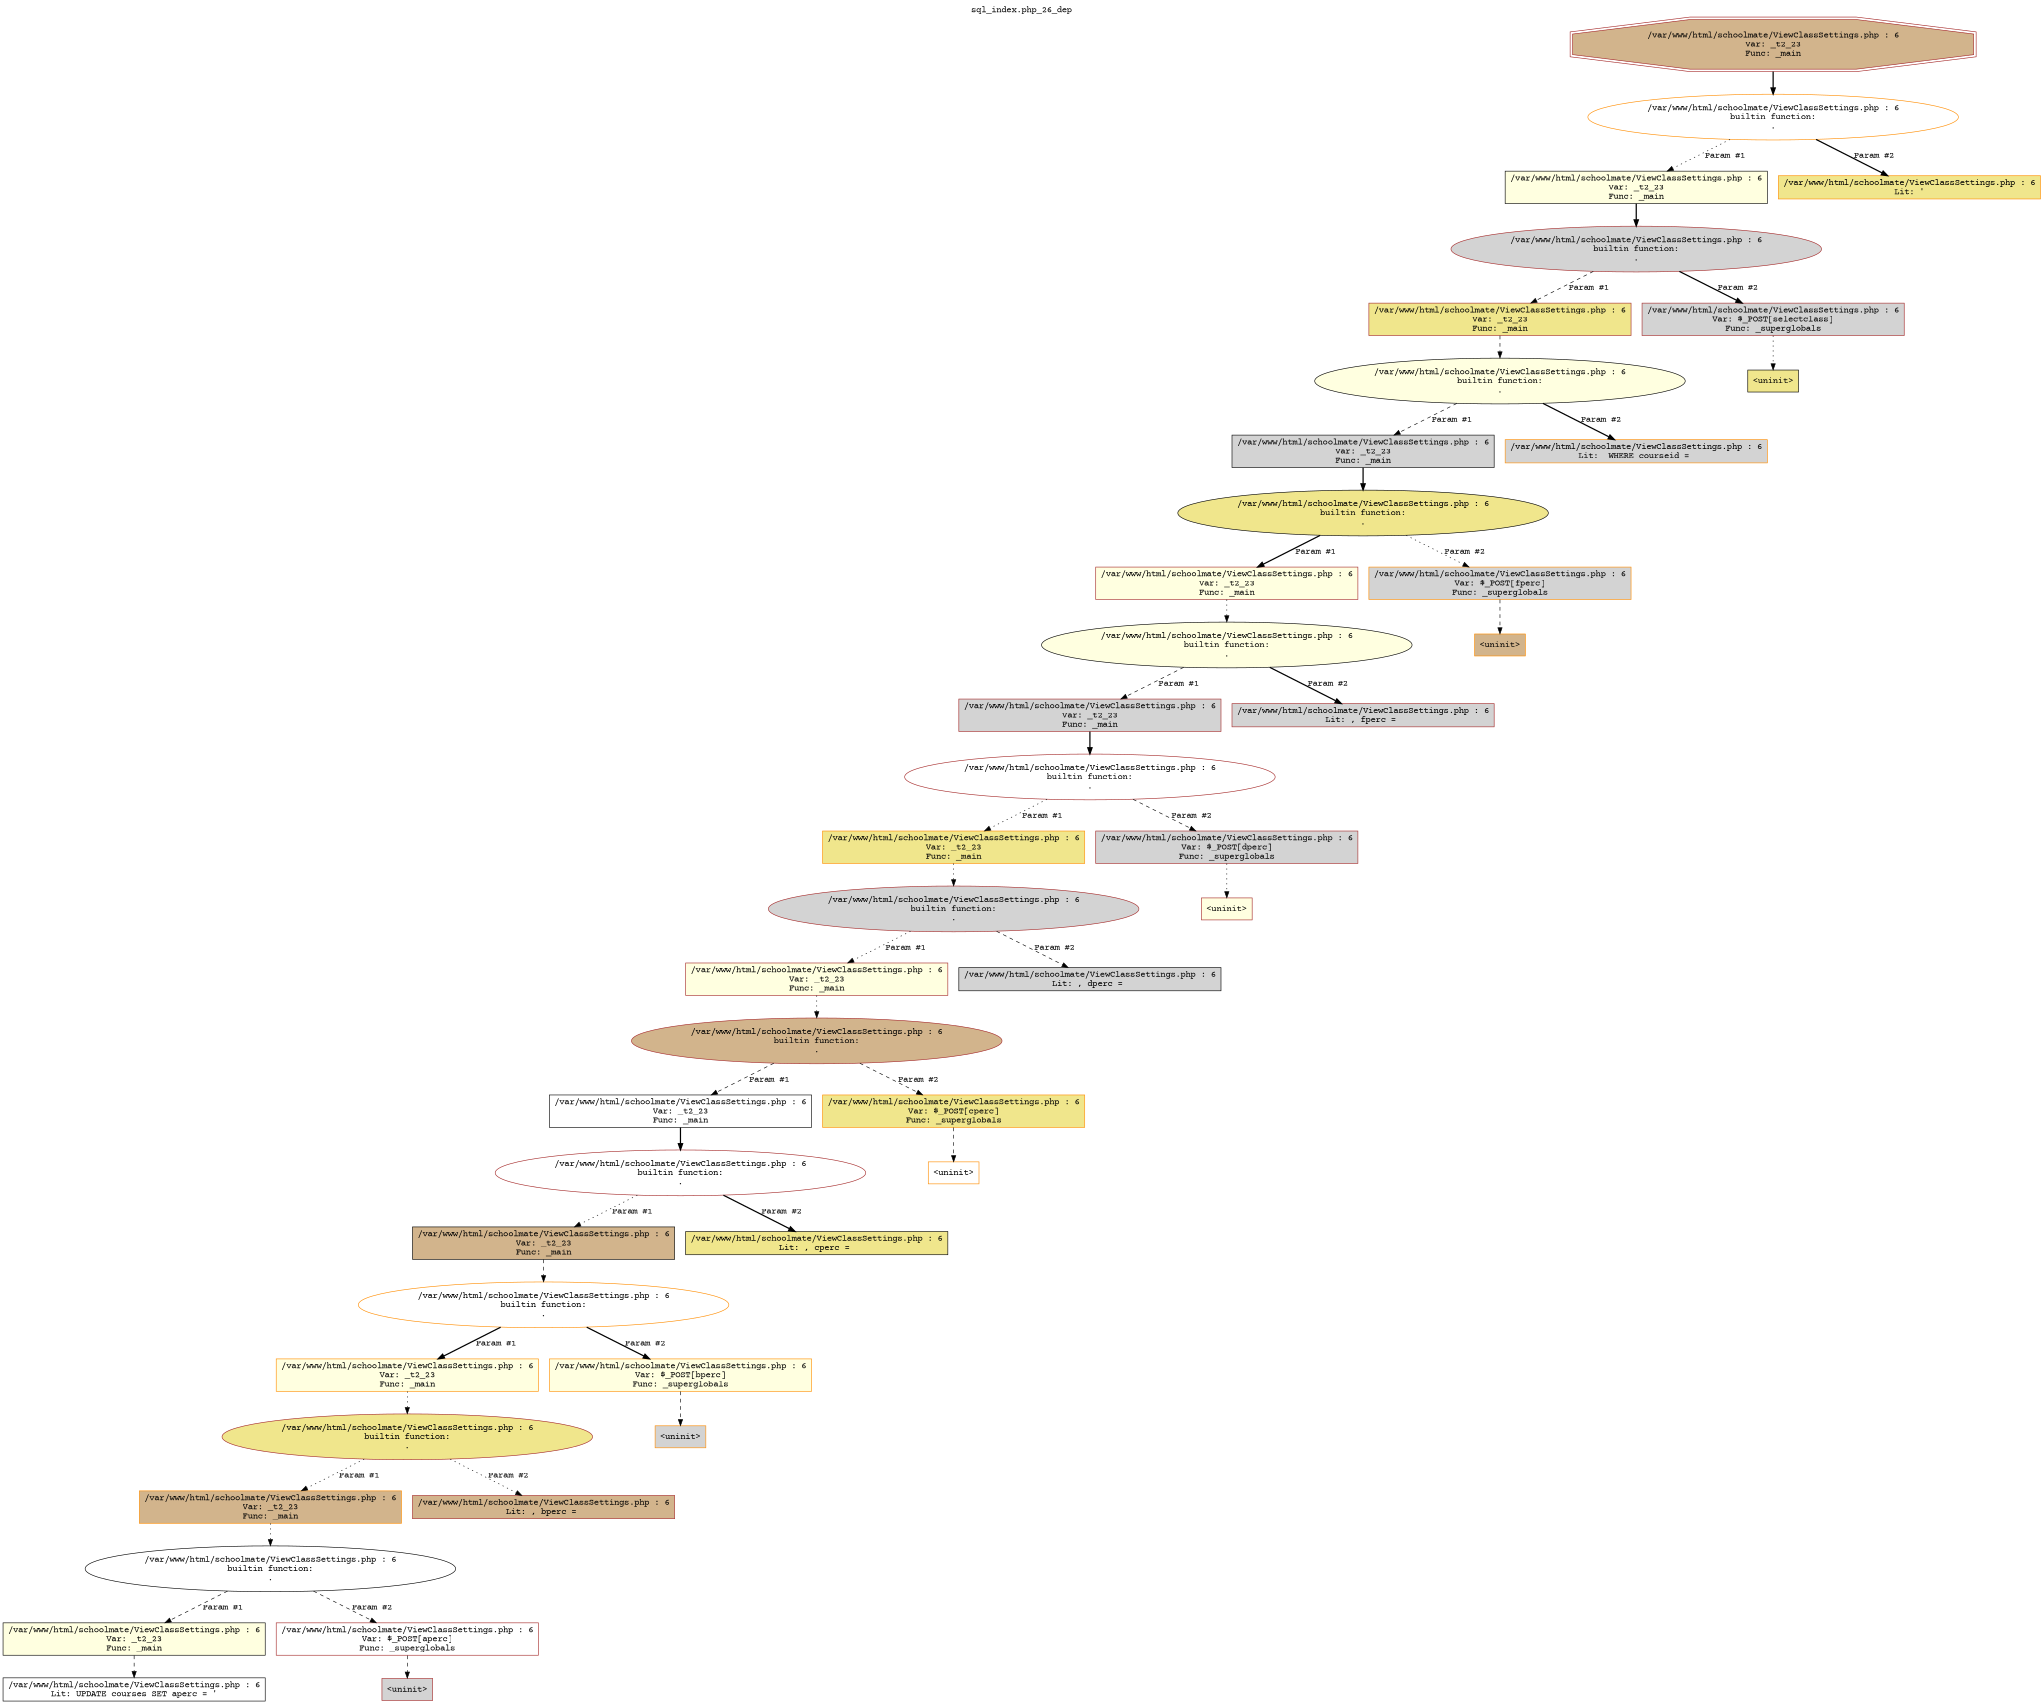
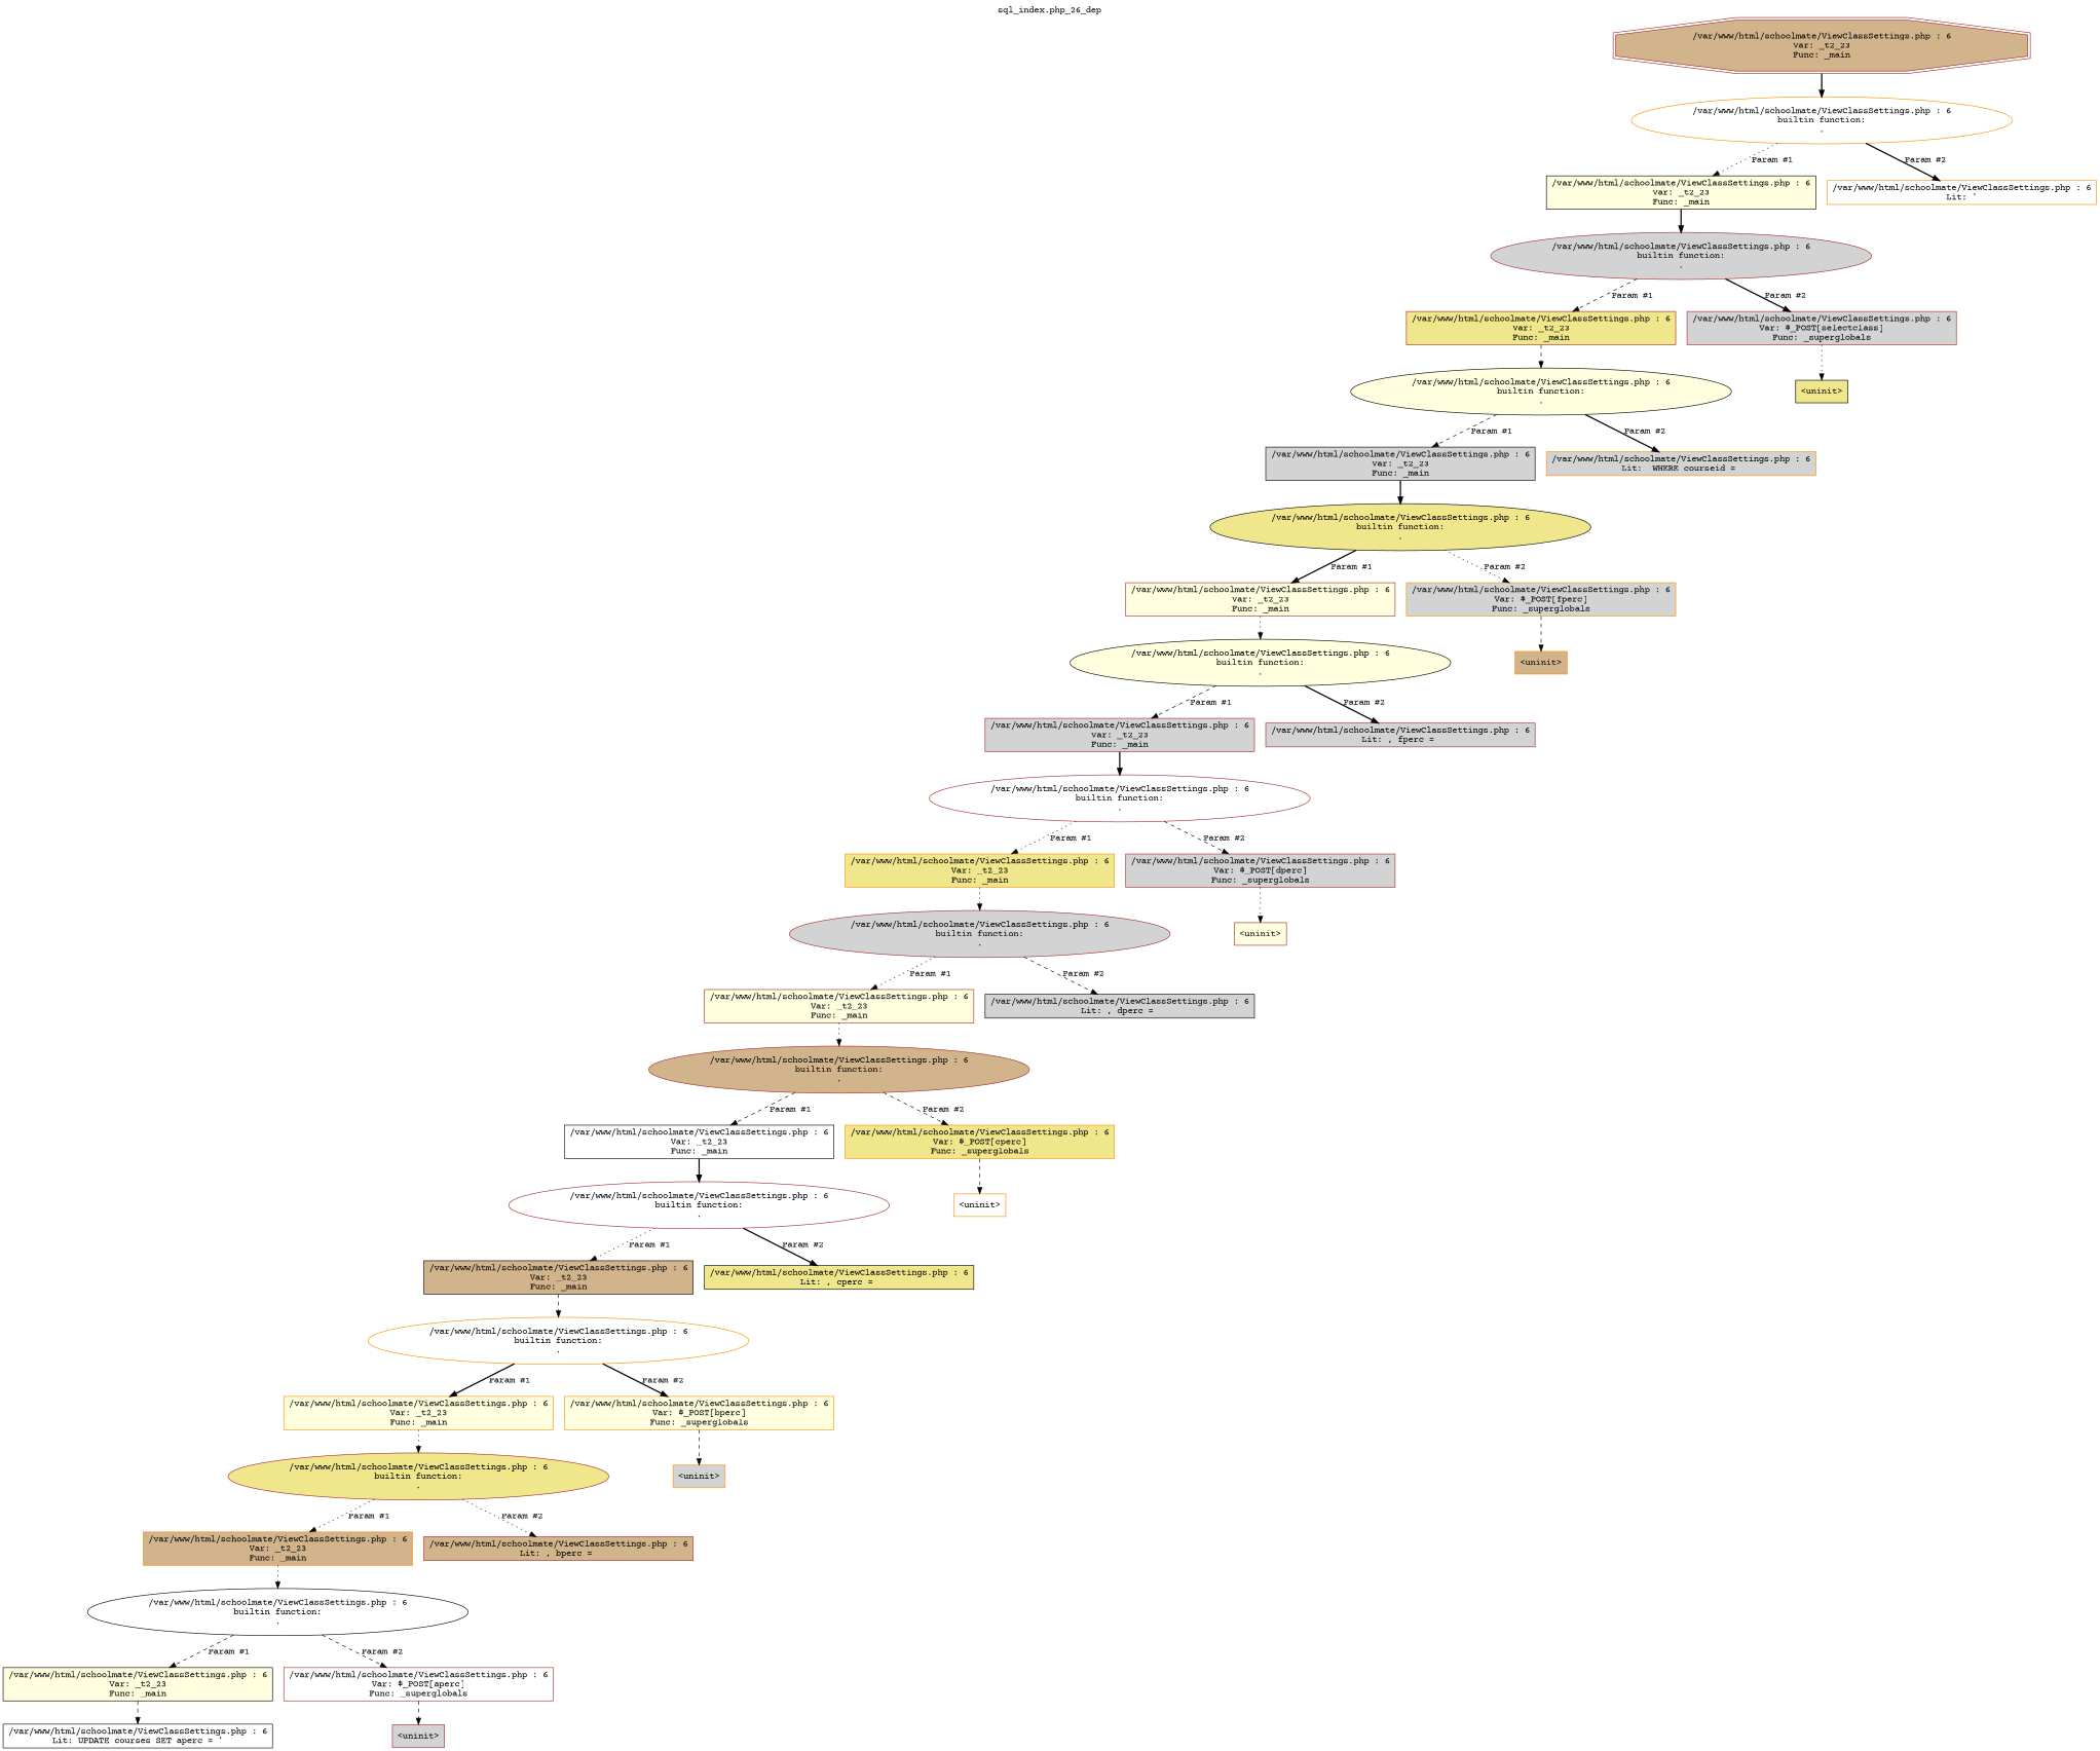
  digraph {
    label="sql_index.php_26_dep"
    labelloc=t
    fontname="Courier Prime"
    node [shape=box style=filled fillcolor=lightgrey color=brown fontname="Courier Prime"]
    edge [style=dashed fontname="Courier Prime"]
    n1 [label="/var/www/html/schoolmate/ViewClassSettings.php : 6\nVar: _t2_23\nFunc: _main\n" shape=doubleoctagon fillcolor=tan]
    n2 [label="/var/www/html/schoolmate/ViewClassSettings.php : 6\nbuiltin function:\n.\n" shape=ellipse fillcolor=white color=darkorange]
    n3 [label="/var/www/html/schoolmate/ViewClassSettings.php : 6\nVar: _t2_23\nFunc: _main\n" fillcolor=lightyellow color=black]
-   n4 [label="/var/www/html/schoolmate/ViewClassSettings.php : 6\nLit: '\n" fillcolor=khaki color=darkorange]
+   n4 [label="/var/www/html/schoolmate/ViewClassSettings.php : 6\nLit: '\n" fillcolor=white color=darkorange]
    n5 [label="/var/www/html/schoolmate/ViewClassSettings.php : 6\nbuiltin function:\n.\n" shape=ellipse]
    n6 [label="/var/www/html/schoolmate/ViewClassSettings.php : 6\nVar: _t2_23\nFunc: _main\n" fillcolor=khaki]
    n7 [label="/var/www/html/schoolmate/ViewClassSettings.php : 6\nVar: $_POST[selectclass]\nFunc: _superglobals\n"]
    n8 [label="/var/www/html/schoolmate/ViewClassSettings.php : 6\nbuiltin function:\n.\n" shape=ellipse fillcolor=lightyellow color=black]
    n9 [label="/var/www/html/schoolmate/ViewClassSettings.php : 6\nVar: _t2_23\nFunc: _main\n" color=black]
    n10 [label="/var/www/html/schoolmate/ViewClassSettings.php : 6\nLit:  WHERE courseid = \n" color=darkorange]
    n11 [label="/var/www/html/schoolmate/ViewClassSettings.php : 6\nbuiltin function:\n.\n" shape=ellipse fillcolor=khaki color=black]
    n12 [label="/var/www/html/schoolmate/ViewClassSettings.php : 6\nVar: _t2_23\nFunc: _main\n" fillcolor=lightyellow]
    n13 [label="/var/www/html/schoolmate/ViewClassSettings.php : 6\nVar: $_POST[fperc]\nFunc: _superglobals\n" color=darkorange]
    n14 [label="/var/www/html/schoolmate/ViewClassSettings.php : 6\nbuiltin function:\n.\n" shape=ellipse fillcolor=lightyellow color=black]
    n15 [label="/var/www/html/schoolmate/ViewClassSettings.php : 6\nVar: _t2_23\nFunc: _main\n"]
    n16 [label="/var/www/html/schoolmate/ViewClassSettings.php : 6\nLit: , fperc = \n"]
    n17 [label="/var/www/html/schoolmate/ViewClassSettings.php : 6\nbuiltin function:\n.\n" shape=ellipse fillcolor=white]
    n18 [label="/var/www/html/schoolmate/ViewClassSettings.php : 6\nVar: _t2_23\nFunc: _main\n" fillcolor=khaki color=darkorange]
    n19 [label="/var/www/html/schoolmate/ViewClassSettings.php : 6\nVar: $_POST[dperc]\nFunc: _superglobals\n"]
    n20 [label="/var/www/html/schoolmate/ViewClassSettings.php : 6\nbuiltin function:\n.\n" shape=ellipse]
    n21 [label="/var/www/html/schoolmate/ViewClassSettings.php : 6\nVar: _t2_23\nFunc: _main\n" fillcolor=lightyellow]
    n22 [label="/var/www/html/schoolmate/ViewClassSettings.php : 6\nLit: , dperc = \n" color=black]
    n23 [label="/var/www/html/schoolmate/ViewClassSettings.php : 6\nbuiltin function:\n.\n" shape=ellipse fillcolor=tan]
    n24 [label="/var/www/html/schoolmate/ViewClassSettings.php : 6\nVar: _t2_23\nFunc: _main\n" fillcolor=white color=black]
    n25 [label="/var/www/html/schoolmate/ViewClassSettings.php : 6\nVar: $_POST[cperc]\nFunc: _superglobals\n" fillcolor=khaki color=darkorange]
    n26 [label="/var/www/html/schoolmate/ViewClassSettings.php : 6\nbuiltin function:\n.\n" shape=ellipse fillcolor=white]
    n27 [label="/var/www/html/schoolmate/ViewClassSettings.php : 6\nVar: _t2_23\nFunc: _main\n" fillcolor=tan color=black]
    n28 [label="/var/www/html/schoolmate/ViewClassSettings.php : 6\nLit: , cperc = \n" fillcolor=khaki color=black]
    n29 [label="/var/www/html/schoolmate/ViewClassSettings.php : 6\nbuiltin function:\n.\n" shape=ellipse fillcolor=white color=darkorange]
    n30 [label="/var/www/html/schoolmate/ViewClassSettings.php : 6\nVar: _t2_23\nFunc: _main\n" fillcolor=lightyellow color=darkorange]
    n31 [label="/var/www/html/schoolmate/ViewClassSettings.php : 6\nVar: $_POST[bperc]\nFunc: _superglobals\n" fillcolor=lightyellow color=darkorange]
    n32 [label="/var/www/html/schoolmate/ViewClassSettings.php : 6\nbuiltin function:\n.\n" shape=ellipse fillcolor=khaki]
    n33 [label="/var/www/html/schoolmate/ViewClassSettings.php : 6\nVar: _t2_23\nFunc: _main\n" fillcolor=tan color=darkorange]
    n34 [label="/var/www/html/schoolmate/ViewClassSettings.php : 6\nLit: , bperc = \n" fillcolor=tan]
    n35 [label="/var/www/html/schoolmate/ViewClassSettings.php : 6\nbuiltin function:\n.\n" shape=ellipse fillcolor=white color=black]
    n36 [label="/var/www/html/schoolmate/ViewClassSettings.php : 6\nVar: _t2_23\nFunc: _main\n" fillcolor=lightyellow color=black]
    n37 [label="/var/www/html/schoolmate/ViewClassSettings.php : 6\nVar: $_POST[aperc]\nFunc: _superglobals\n" fillcolor=white]
    n38 [label="/var/www/html/schoolmate/ViewClassSettings.php : 6\nLit: UPDATE courses SET aperc = '\n" fillcolor=white color=black]
    n39 [label="<uninit>"]
    n40 [label="<uninit>" color=darkorange]
    n41 [label="<uninit>" fillcolor=white color=darkorange]
    n42 [label="<uninit>" fillcolor=lightyellow]
    n43 [label="<uninit>" fillcolor=tan color=darkorange]
    n44 [label="<uninit>" fillcolor=khaki color=black]
    n1 -> n2 [style=bold]
    n2 -> n3 [label="Param #1" style=dotted]
    n2 -> n4 [label="Param #2" style=bold]
    n3 -> n5 [style=bold]
    n5 -> n6 [label="Param #1"]
    n5 -> n7 [label="Param #2" style=bold]
    n6 -> n8
    n7 -> n44 [style=dotted]
    n8 -> n9 [label="Param #1"]
    n8 -> n10 [label="Param #2" style=bold]
    n9 -> n11 [style=bold]
    n11 -> n12 [label="Param #1" style=bold]
    n11 -> n13 [label="Param #2" style=dotted]
    n12 -> n14 [style=dotted]
    n13 -> n43
    n14 -> n15 [label="Param #1"]
    n14 -> n16 [label="Param #2" style=bold]
    n15 -> n17 [style=bold]
    n17 -> n18 [label="Param #1" style=dotted]
    n17 -> n19 [label="Param #2"]
    n18 -> n20 [style=dotted]
    n19 -> n42 [style=dotted]
    n20 -> n21 [label="Param #1" style=dotted]
    n20 -> n22 [label="Param #2"]
    n21 -> n23 [style=dotted]
    n23 -> n24 [label="Param #1"]
    n23 -> n25 [label="Param #2"]
    n24 -> n26 [style=bold]
    n25 -> n41
    n26 -> n27 [label="Param #1" style=dotted]
    n26 -> n28 [label="Param #2" style=bold]
    n27 -> n29
    n29 -> n30 [label="Param #1" style=bold]
    n29 -> n31 [label="Param #2" style=bold]
    n30 -> n32 [style=dotted]
    n31 -> n40
    n32 -> n33 [label="Param #1" style=dotted]
    n32 -> n34 [label="Param #2" style=dotted]
    n33 -> n35 [style=dotted]
    n35 -> n36 [label="Param #1"]
    n35 -> n37 [label="Param #2"]
    n36 -> n38
    n37 -> n39
  }
